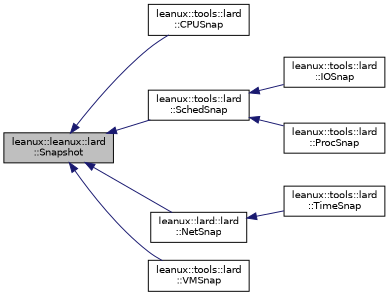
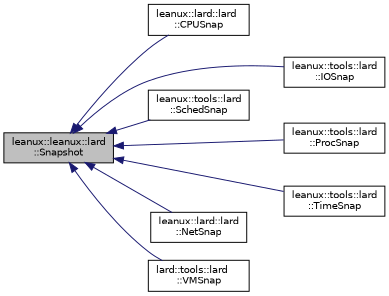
  digraph {
    fontname="DejaVu Sans"
    rankdir=LR
    node [color=black fontname="DejaVu Sans" fontsize=10 shape=record]
    edge [color=midnightblue dir=back fontname="DejaVu Sans" fontsize=10 labelfontname=Helvetica labelfontsize=10 style=solid]
    n1 [fillcolor=grey75 fontcolor=black height=0.2 label="leanux::leanux::lard\l::Snapshot" style=filled width=0.4]
-   n2 [height=0.2 label="leanux::tools::lard\l::CPUSnap" width=0.4]
+   n2 [height=0.2 label="leanux::lard::lard\l::CPUSnap" width=0.4]
    n3 [height=0.2 label="leanux::tools::lard\l::IOSnap" width=0.4]
    n4 [height=0.2 label="leanux::lard::lard\l::NetSnap" width=0.4]
    n5 [height=0.2 label="leanux::tools::lard\l::ProcSnap" width=0.4]
    n6 [height=0.2 label="leanux::tools::lard\l::SchedSnap" width=0.4]
    n7 [height=0.2 label="leanux::tools::lard\l::TimeSnap" width=0.4]
-   n8 [height=0.2 label="leanux::tools::lard\l::VMSnap" width=0.4]
+   n8 [height=0.2 label="lard::tools::lard\l::VMSnap" width=0.4]
    n1 -> n2
-   n6 -> n3
+   n1 -> n3
    n1 -> n4
-   n6 -> n5
+   n1 -> n5
    n1 -> n6
-   n4 -> n7
+   n1 -> n7
    n1 -> n8
  }
